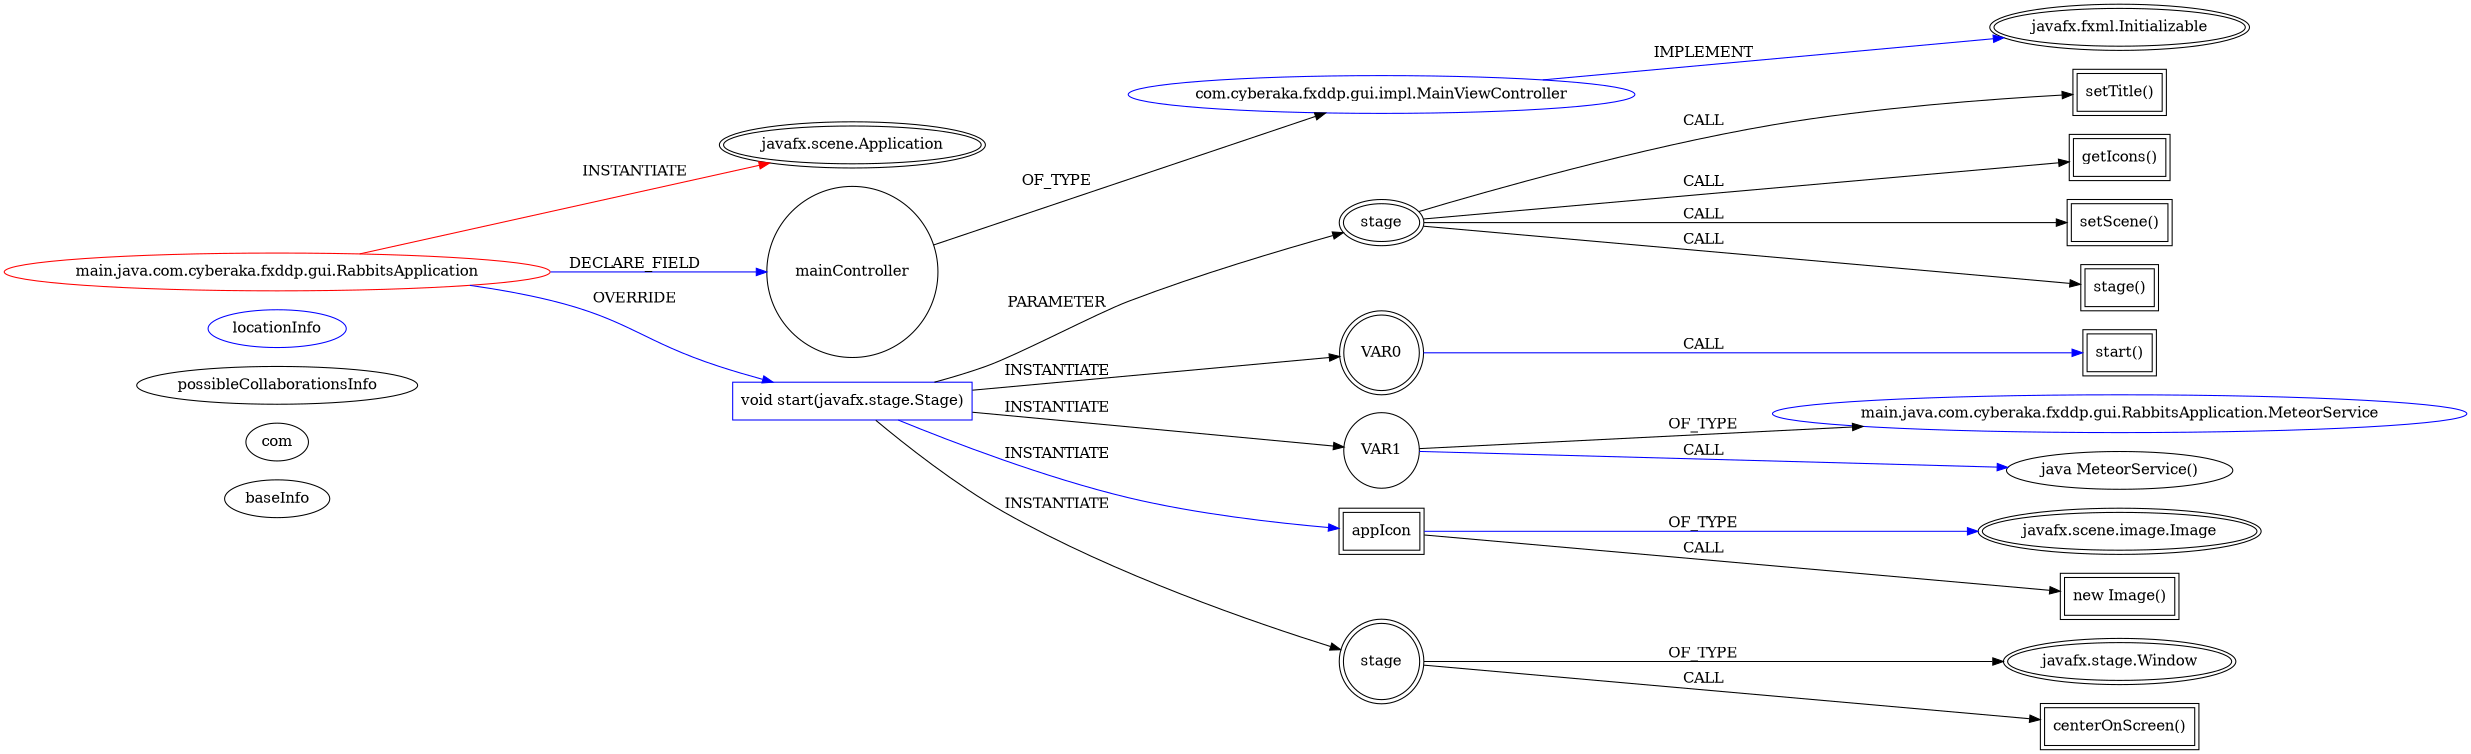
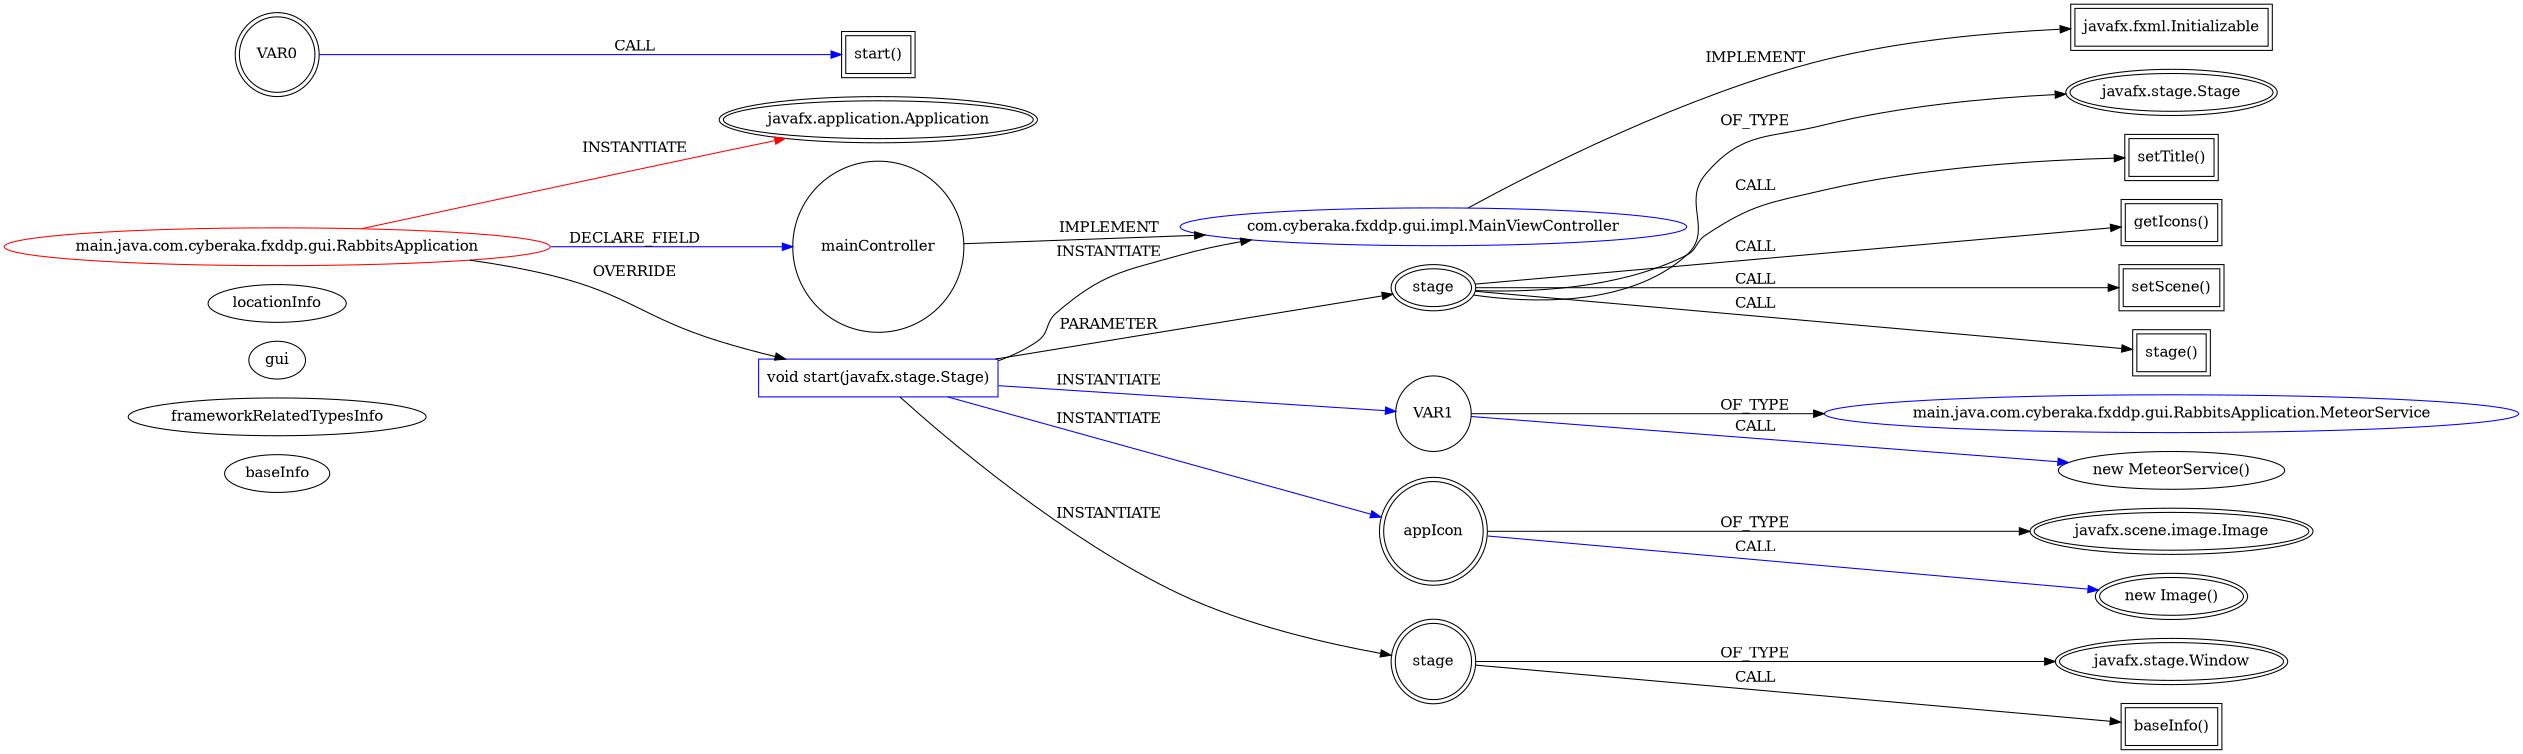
  digraph {
    rankdir=LR
    node [isFrameworkType=true vertexType=INSIDE_CALL peripheries=2]
    baseInfo [category=extension_graph graphId=2328 isAnonymous=false possibleRelation=true isFrameworkType="" vertexType="" peripheries=""]
-   frameworkRelatedTypesInfo [0="javafx.application.Application" label=com isFrameworkType="" vertexType="" peripheries=""]
-   possibleCollaborationsInfo [0="2328~OVERRIDING_METHOD_DECLARATION-INSTANTIATION-~javafx.application.Application ~javafx.concurrent.Service ~false~false" 1="2328~FIELD_DECLARATION-~javafx.application.Application ~javafx.fxml.Initializable ~false~false" isFrameworkType="" vertexType="" peripheries=""]
-   locationInfo [contextSignature=RabbitsApplication filePath="/cyberaka-fxddp_poc/fxddp_poc-master/fxddp-gui/src/main/java/com/cyberaka/fxddp/gui/RabbitsApplication.java" graphId=2328 projectName="cyberaka-fxddp_poc" color=blue isFrameworkType="" vertexType="" peripheries=""]
+   frameworkRelatedTypesInfo [0="javafx.application.Application" isFrameworkType="" vertexType="" peripheries=""]
+   possibleCollaborationsInfo [0="2328~OVERRIDING_METHOD_DECLARATION-INSTANTIATION-~javafx.application.Application ~javafx.concurrent.Service ~false~false" 1="2328~FIELD_DECLARATION-~javafx.application.Application ~javafx.fxml.Initializable ~false~false" label=gui isFrameworkType="" vertexType="" peripheries=""]
+   locationInfo [contextSignature=RabbitsApplication filePath="/cyberaka-fxddp_poc/fxddp_poc-master/fxddp-gui/src/main/java/com/cyberaka/fxddp/gui/RabbitsApplication.java" graphId=2328 projectName="cyberaka-fxddp_poc" isFrameworkType="" vertexType="" peripheries=""]
    n5 [color=red isFrameworkType=false label="main.java.com.cyberaka.fxddp.gui.RabbitsApplication" vertexType=ROOT_CLIENT_CLASS_DECLARATION peripheries=""]
-   n6 [label="javafx.scene.Application" vertexType=FRAMEWORK_CLASS_TYPE]
+   n6 [label="javafx.application.Application" vertexType=FRAMEWORK_CLASS_TYPE]
    n7 [isFrameworkType=false label=mainController shape=circle vertexType=FIELD_DECLARATION peripheries=""]
    n8 [color=blue isFrameworkType=false label="void start(javafx.stage.Stage)" shape=box vertexType=OVERRIDING_METHOD_DECLARATION peripheries=""]
    n9 [color=blue isFrameworkType=false label="com.cyberaka.fxddp.gui.impl.MainViewController" vertexType=REFERENCE_CLIENT_CLASS_DECLARATION peripheries=""]
    n10 [label=stage vertexType=PARAMETER_DECLARATION]
    n11 [label=VAR0 shape=circle vertexType=VARIABLE_EXPRESION]
    n12 [isFrameworkType=false label=VAR1 shape=circle vertexType=VARIABLE_EXPRESION peripheries=""]
-   n13 [label=appIcon shape=box vertexType=VARIABLE_EXPRESION]
+   n13 [label=appIcon shape=circle vertexType=VARIABLE_EXPRESION]
    n14 [label=stage shape=circle vertexType=VARIABLE_EXPRESION]
-   n15 [label="javafx.fxml.Initializable" vertexType=FRAMEWORK_INTERFACE_TYPE]
+   n15 [label="javafx.fxml.Initializable" vertexType=FRAMEWORK_INTERFACE_TYPE shape=box]
+   n16 [label="javafx.stage.Stage" vertexType=FRAMEWORK_CLASS_TYPE]
    n17 [label="setTitle()" shape=box]
    n18 [label="getIcons()" shape=box]
    n19 [label="setScene()" shape=box]
    n20 [label="stage()" shape=box]
    n21 [label="start()" shape=box]
    n22 [color=blue isFrameworkType=false label="main.java.com.cyberaka.fxddp.gui.RabbitsApplication.MeteorService" vertexType=REFERENCE_CLIENT_CLASS_DECLARATION peripheries=""]
-   n23 [isFrameworkType=false label="java MeteorService()" vertexType=CONSTRUCTOR_CALL peripheries=""]
+   n23 [isFrameworkType=false label="new MeteorService()" vertexType=CONSTRUCTOR_CALL peripheries=""]
    n24 [label="javafx.scene.image.Image" vertexType=FRAMEWORK_CLASS_TYPE]
-   n25 [label="new Image()" vertexType=CONSTRUCTOR_CALL shape=box]
+   n25 [label="new Image()" vertexType=CONSTRUCTOR_CALL]
    n26 [label="javafx.stage.Window" vertexType=FRAMEWORK_CLASS_TYPE]
-   n27 [label="centerOnScreen()" shape=box]
+   n27 [label="baseInfo()" shape=box]
    n5 -> n6 [color=red label=INSTANTIATE]
    n5 -> n7 [color=blue label=DECLARE_FIELD]
-   n5 -> n8 [label=OVERRIDE color=blue]
-   n7 -> n9 [label=OF_TYPE]
+   n5 -> n8 [label=OVERRIDE]
+   n7 -> n9 [label=IMPLEMENT]
    n8 -> n10 [label=PARAMETER]
-   n8 -> n11 [label=INSTANTIATE]
-   n8 -> n12 [label=INSTANTIATE]
+   n8 -> n9 [label=INSTANTIATE]
+   n8 -> n12 [label=INSTANTIATE color=blue]
    n8 -> n13 [color=blue label=INSTANTIATE]
    n8 -> n14 [label=INSTANTIATE]
-   n9 -> n15 [color=blue label=IMPLEMENT]
+   n9 -> n15 [color=black label=IMPLEMENT]
+   n10 -> n16 [label=OF_TYPE]
    n10 -> n17 [label=CALL]
    n10 -> n18 [label=CALL]
    n10 -> n19 [label=CALL]
    n10 -> n20 [label=CALL]
    n11 -> n21 [color=blue label=CALL]
    n12 -> n22 [label=OF_TYPE]
    n12 -> n23 [color=blue label=CALL]
-   n13 -> n24 [label=OF_TYPE color=blue]
-   n13 -> n25 [label=CALL]
+   n13 -> n24 [label=OF_TYPE]
+   n13 -> n25 [label=CALL color=blue]
    n14 -> n26 [label=OF_TYPE]
    n14 -> n27 [label=CALL]
  }
